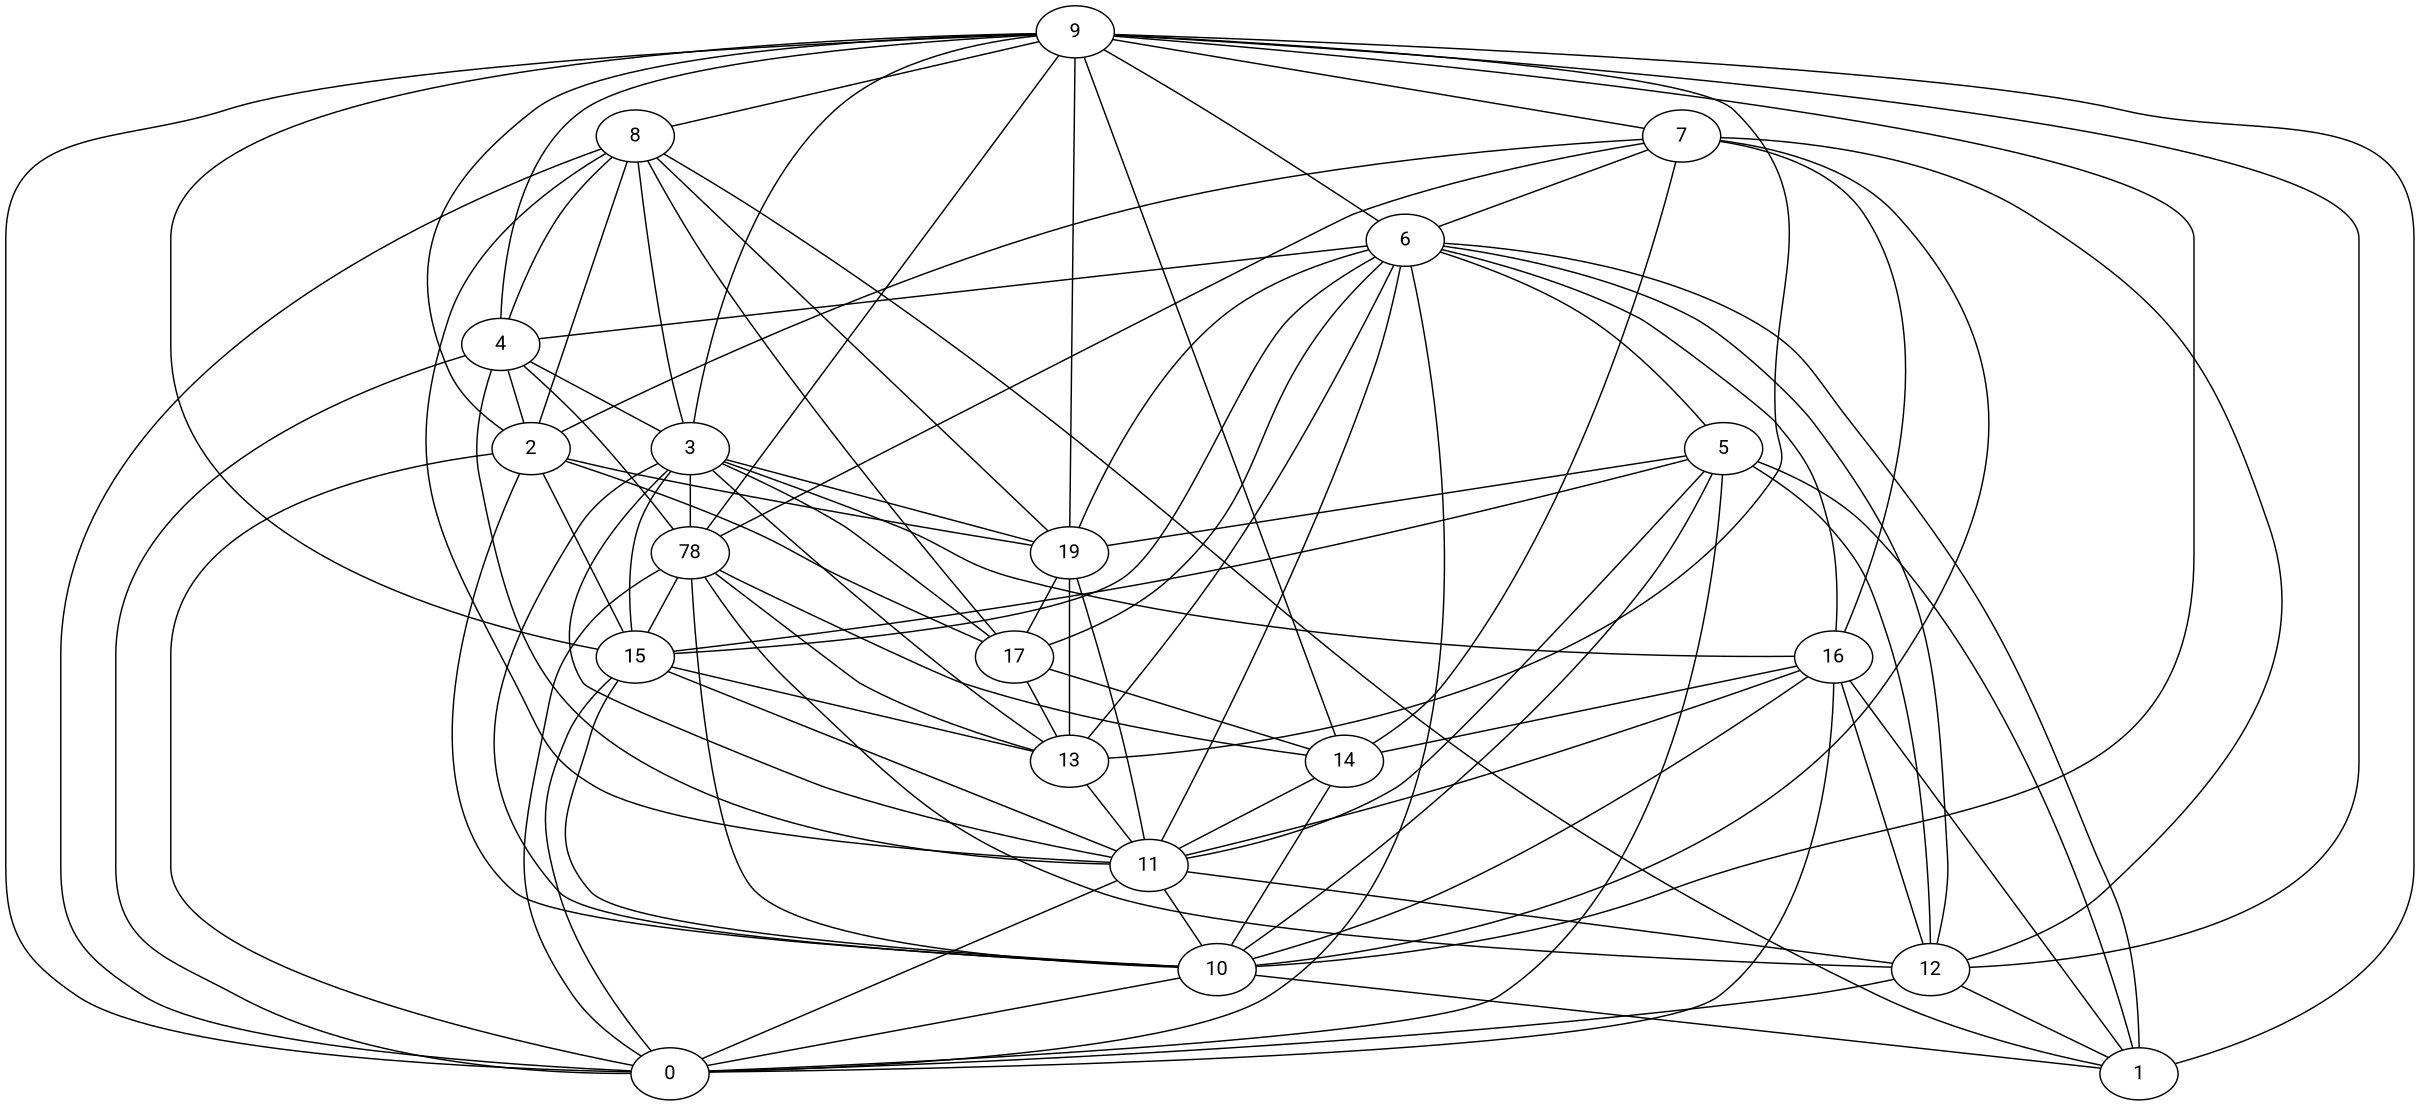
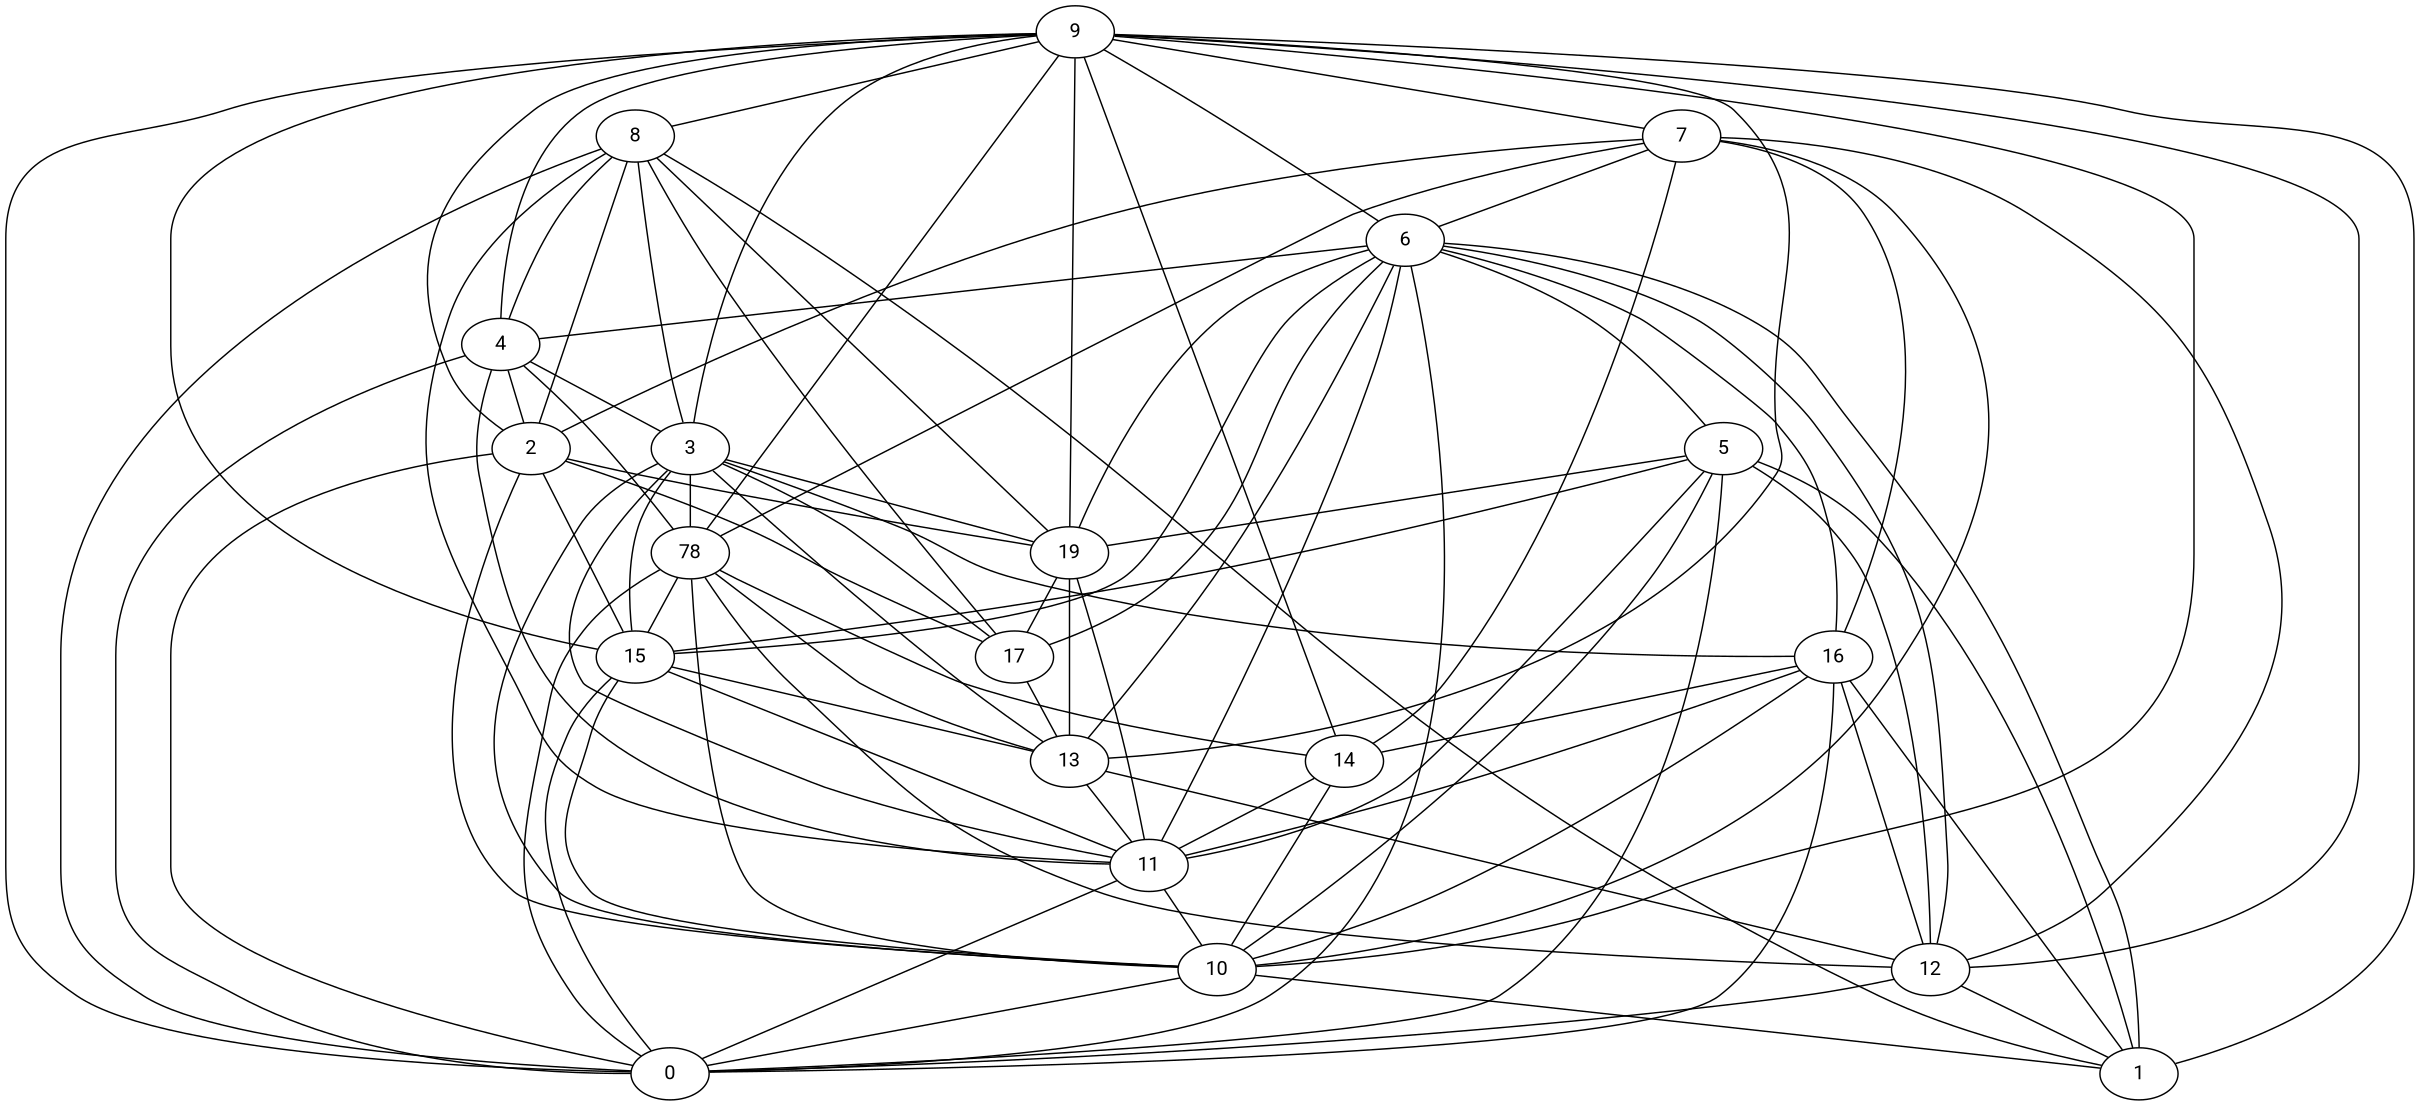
  digraph {
    fontname=Roboto
    node [fontname=Roboto]
    edge [color=black dir=none fontname=Roboto]
    8
    1
    3
    4
    2
    19
    17
    11
    0
    10
    15
    13
    n13 [label=78]
    16
    14
    12
    5
    6
    9
    7
    subgraph sub_1 {
      8
      1
      3
      4
      2
      19
      17
      11
      0
      10
      15
      13
      n13
      16
      14
      12
      5
      6
      9
      7
    }
    8 -> 1
    8 -> 3
    8 -> 4
    8 -> 2
    8 -> 19
    8 -> 17
    8 -> 11
    8 -> 0
    3 -> 19
    3 -> 17
    3 -> 11
    3 -> 10
    3 -> 15
    3 -> 13
    3 -> n13
    3 -> 16
    4 -> 3
    4 -> 2
    4 -> 11
    4 -> 0
    4 -> n13
    2 -> 19
    2 -> 17
    2 -> 0
    2 -> 10
    2 -> 15
    19 -> 17
    19 -> 11
    19 -> 13
    17 -> 13
-   17 -> 14
    11 -> 0
    11 -> 10
    10 -> 1
    10 -> 0
    15 -> 11
    15 -> 0
    15 -> 10
    15 -> 13
    13 -> 11
-   11 -> 12
+   13 -> 12
    n13 -> 0
    n13 -> 10
    n13 -> 15
    n13 -> 13
    n13 -> 14
    n13 -> 12
    16 -> 1
    16 -> 11
    16 -> 0
    16 -> 10
    16 -> 14
    16 -> 12
    14 -> 11
    14 -> 10
    12 -> 1
    12 -> 0
    5 -> 1
    5 -> 19
    5 -> 11
    5 -> 0
    5 -> 10
    5 -> 15
    5 -> 12
    6 -> 1
    6 -> 4
    6 -> 19
    6 -> 17
    6 -> 11
    6 -> 0
    6 -> 15
    6 -> 13
    6 -> 16
    6 -> 12
    6 -> 5
    9 -> 8
    9 -> 1
    9 -> 3
    9 -> 4
    9 -> 2
    9 -> 19
    9 -> 0
    9 -> 10
    9 -> 15
    9 -> 13
    9 -> n13
    9 -> 14
    9 -> 12
    9 -> 6
    9 -> 7
    7 -> 2
    7 -> 10
    7 -> n13
    7 -> 16
    7 -> 14
    7 -> 12
    7 -> 6
  }
